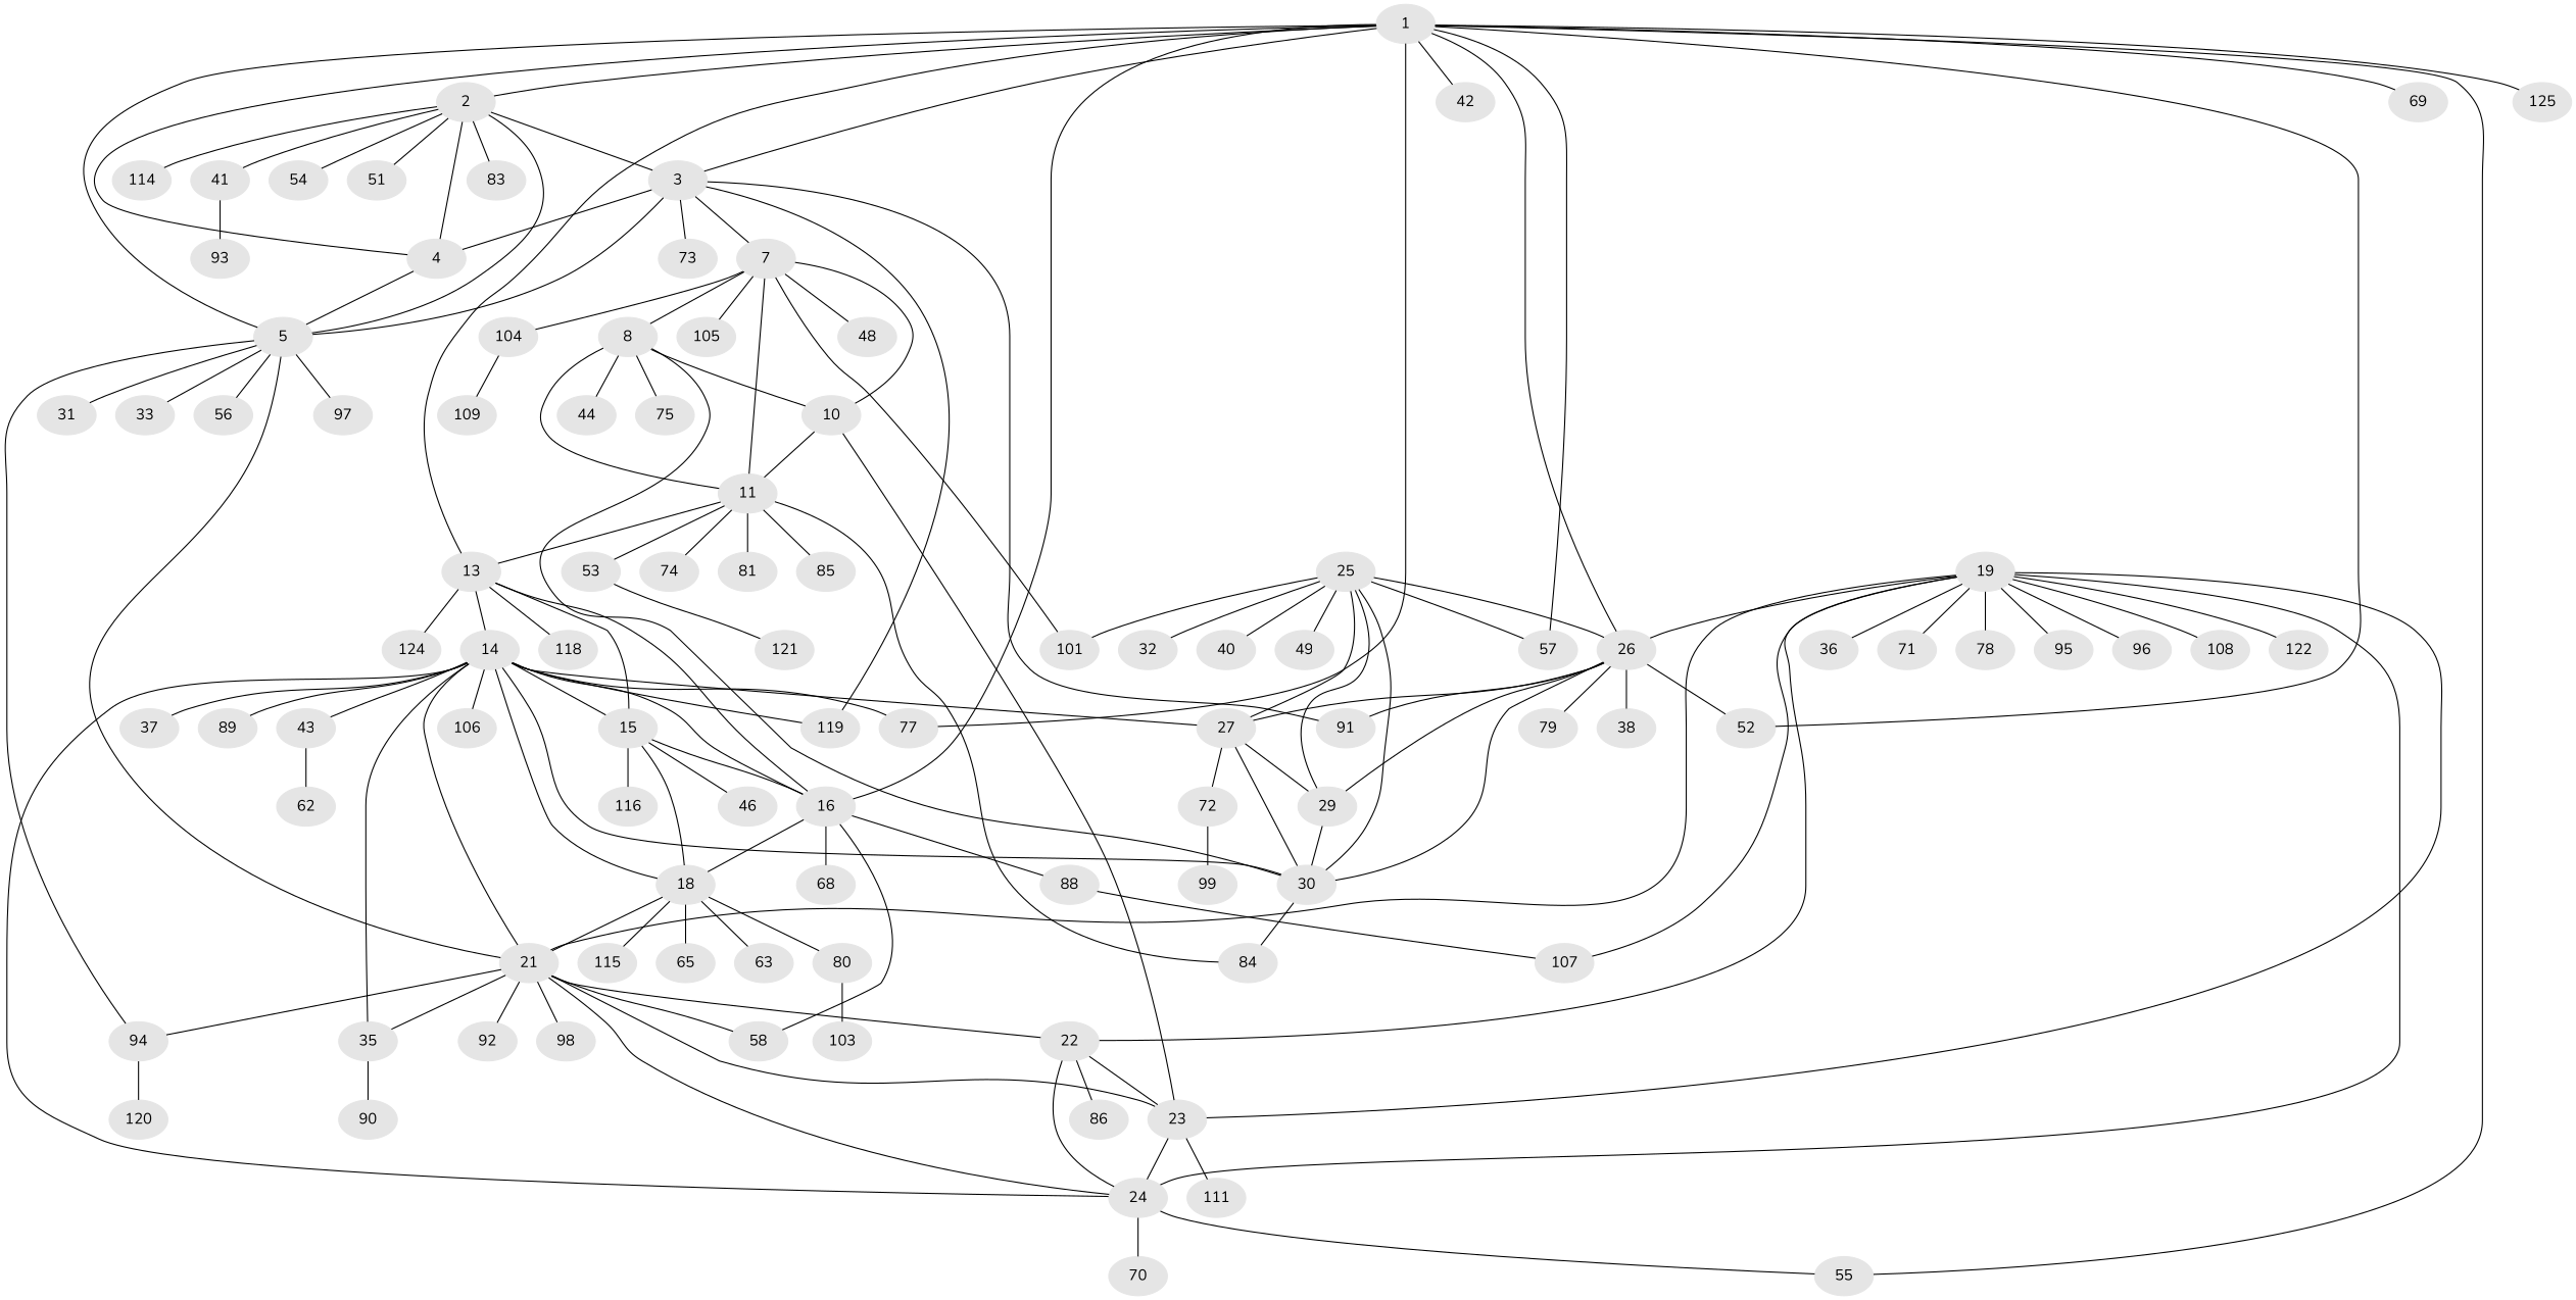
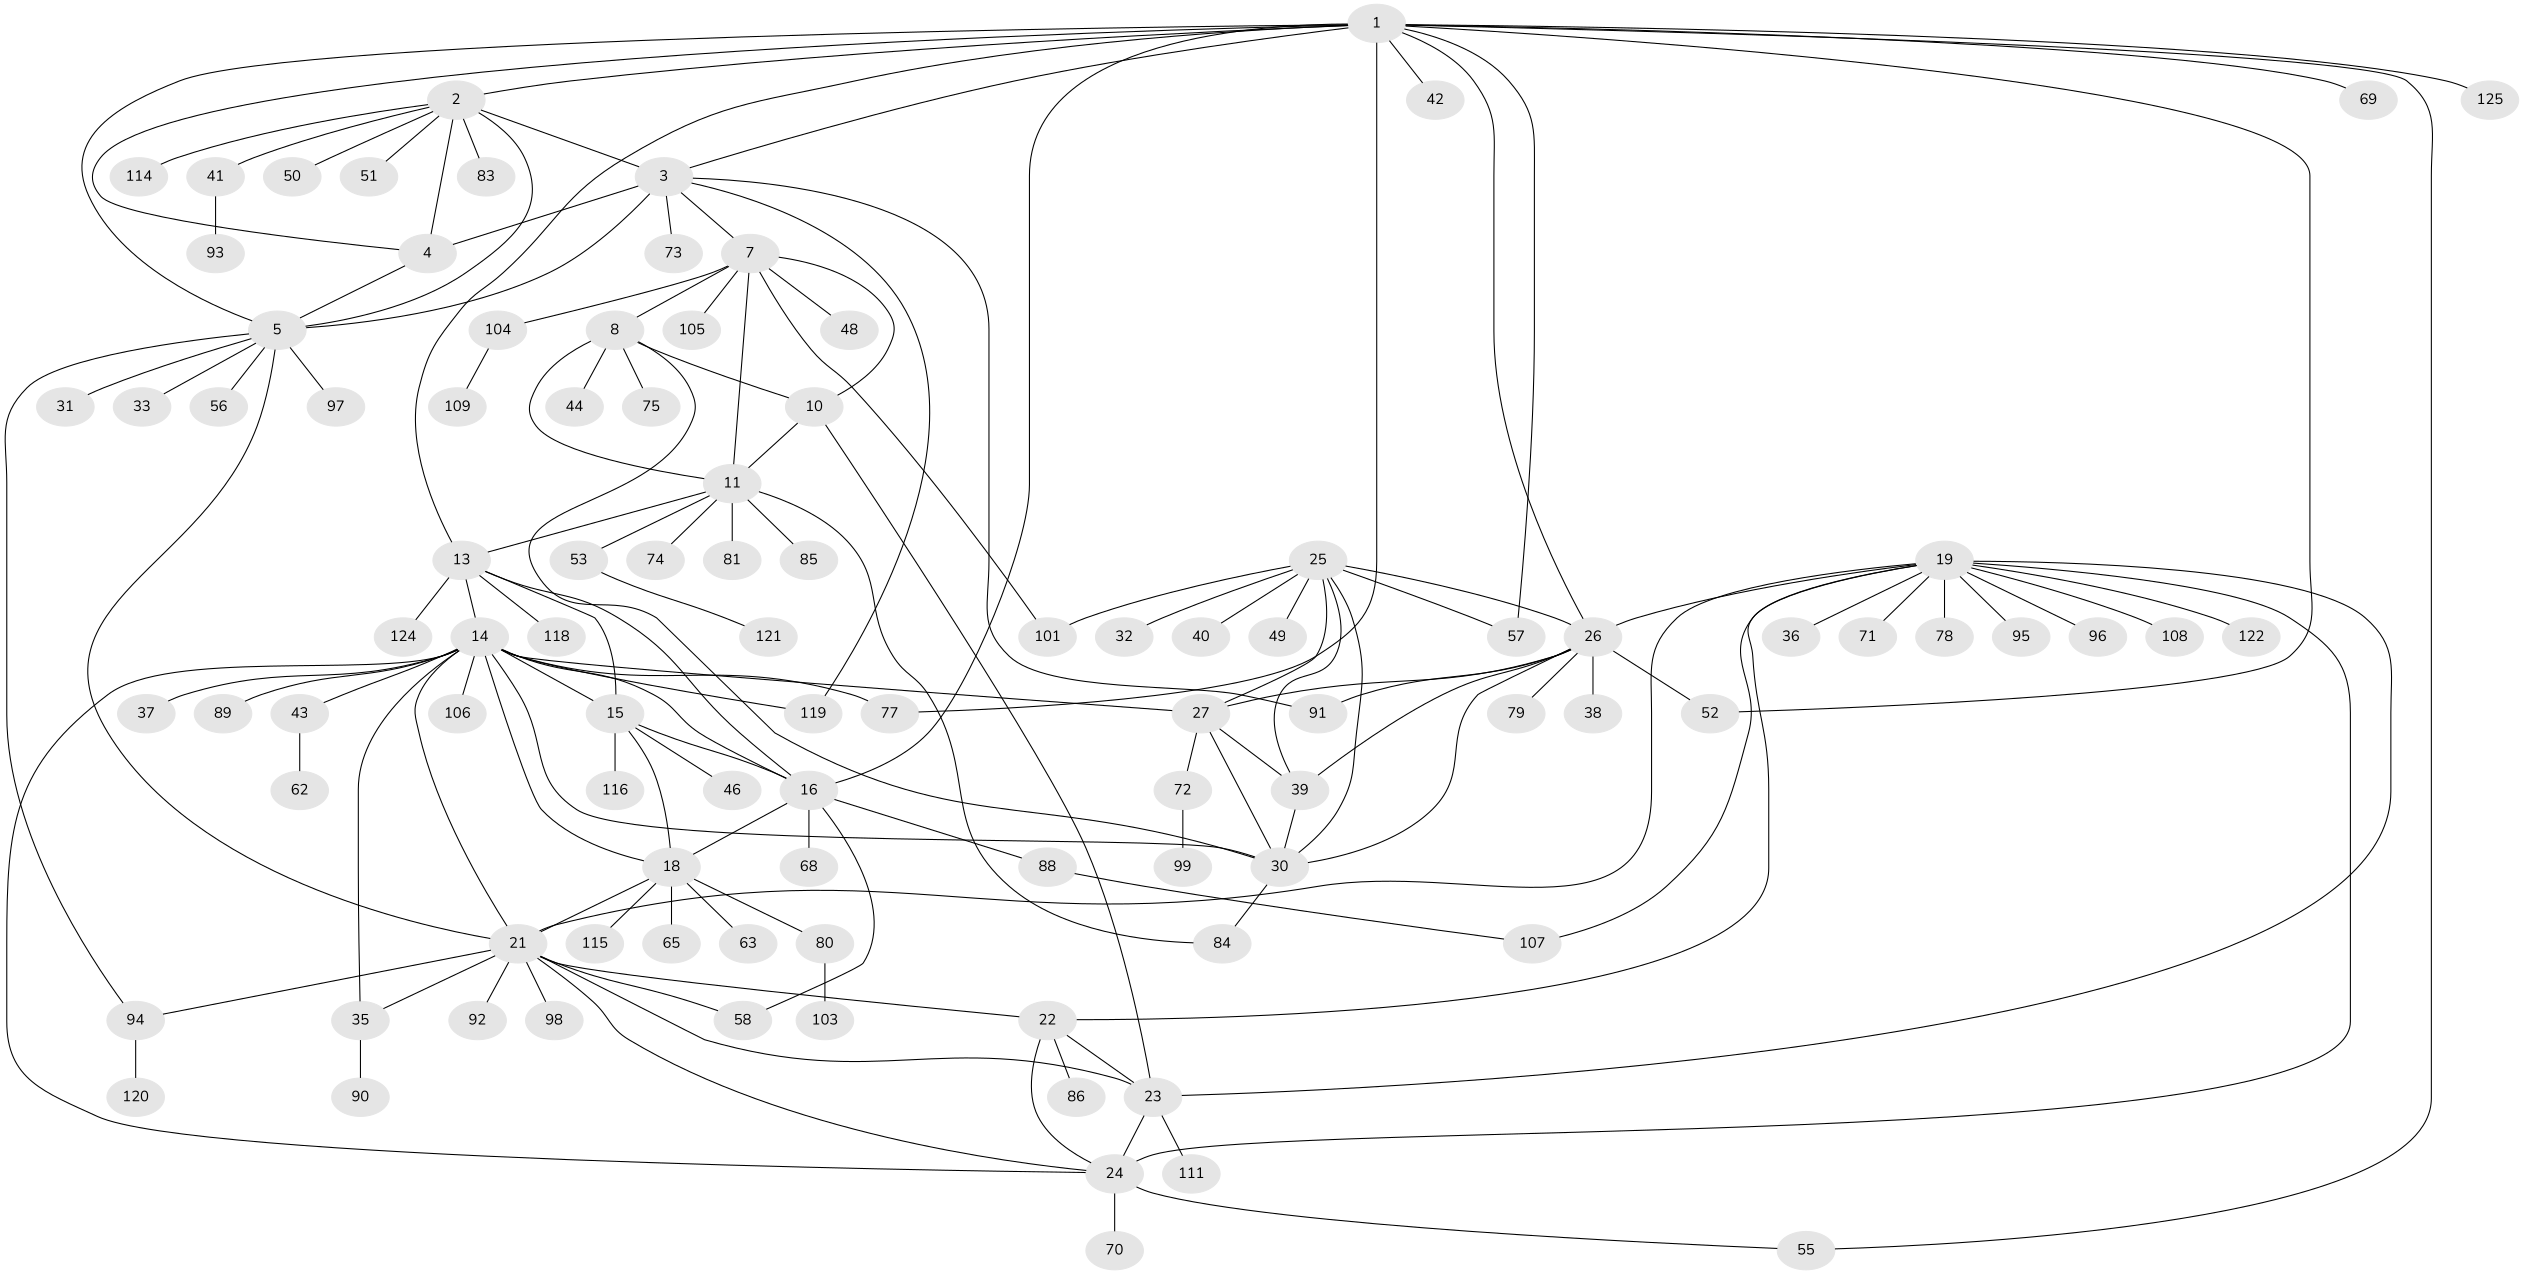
  graph {
    fontname=Nunito
    node [color=gray90 fontname=Nunito style=filled]
    edge [fontname=Nunito]
    1 [super="+47"]
    2 [super="+66"]
    3 [super="+6"]
    4 [super="+94"]
    5 [super="+100"]
    13 [super="+54"]
    16
    26 [super="+28"]
    42
    52
    55 [super="+67"]
    57
    69
    77
    125
    41
-   50 [label=54]
+   50
    51
    83
    114
    7 [super="+12"]
    73
    91
    119
    21 [super="+110"]
    31
    33
    n28 [label=94]
    56
    97
    14 [super="+17"]
    15 [super="+87"]
    118
    124
    18 [super="+60"]
    58
    68
    88
    30 [super="+45"]
    27 [super="+39"]
-   29 [super="+113"]
+   29 [super="+113" label=39]
    38
    79
    93
    8 [super="+9"]
    10 [super="+76"]
    11 [super="+61"]
    48
    101
    104
    105
    23
    24 [super="+80"]
    35 [super="+64"]
    22
    92
    98
    120
    44
    75
    53 [super="+123"]
    74
    81
    84
    85
    109
    111
    121
    37
    43
    89
    106
    46
    116
    63
    65
    n77 [label=80]
    115
    70
    72
    90
    62
    107
    103 [super="+112"]
    19 [super="+20"]
    36
    71
    78 [super="+117"]
    95
    96
    108
    122
    86 [super="+102"]
    25 [super="+59"]
    32
    40
    49
    99
    1 -- 2
    1 -- 3 [weight=2]
    1 -- 4
    1 -- 5
    1 -- 13
    1 -- 16
    1 -- 26
    1 -- 42
    1 -- 52
    1 -- 55
    1 -- 57
    1 -- 69
    1 -- 77
    1 -- 125
    2 -- 3 [weight=2]
    2 -- 4
    2 -- 5
    2 -- 41
    2 -- 50
    2 -- 51
    2 -- 83
    2 -- 114
    3 -- 4 [weight=2]
    3 -- 5 [weight=2]
    3 -- 7
    3 -- 73
    3 -- 91
    3 -- 119
    4 -- 5
    5 -- 21
    5 -- 31
    5 -- 33
    5 -- n28
    5 -- 56
    5 -- 97
    13 -- 16
    13 -- 14 [weight=2]
    13 -- 15
    13 -- 118
    13 -- 124
    16 -- 18
    16 -- 58
    16 -- 68
    16 -- 88
    26 -- 52
    26 -- 91
    26 -- 30 [weight=2]
    26 -- 27 [weight=2]
    26 -- 29 [weight=2]
    26 -- 38
    26 -- 79
    41 -- 93
    7 -- 8 [weight=4]
    7 -- 10 [weight=2]
    7 -- 11 [weight=2]
    7 -- 48
    7 -- 101
    7 -- 104
    7 -- 105
    21 -- n28
    21 -- 58
    21 -- 23
    21 -- 24
    21 -- 35
    21 -- 22
    21 -- 92
    21 -- 98
    n28 -- 120
    14 -- 16 [weight=2]
    14 -- 77
    14 -- 119
    14 -- 21
    14 -- 15 [weight=2]
    14 -- 18 [weight=2]
    14 -- 30
    14 -- 27
    14 -- 24
    14 -- 35
    14 -- 37
    14 -- 43
    14 -- 89
    14 -- 106
    15 -- 16
    15 -- 18
    15 -- 46
    15 -- 116
    18 -- 21
    18 -- 63
    18 -- 65
    18 -- n77
    18 -- 115
    88 -- 107
    30 -- 84
    27 -- 30
    27 -- 29
    27 -- 72
    29 -- 30
    8 -- 30
    8 -- 10 [weight=2]
    8 -- 11 [weight=2]
    8 -- 44
    8 -- 75
    10 -- 11
    10 -- 23
    11 -- 13
    11 -- 53
    11 -- 74
    11 -- 81
    11 -- 84
    11 -- 85
    104 -- 109
    23 -- 24
    23 -- 111
    24 -- 55
    24 -- 70
    35 -- 90
    22 -- 23
    22 -- 24
    22 -- 86
    53 -- 121
    43 -- 62
    n77 -- 103
    72 -- 99
    19 -- 26
    19 -- 21 [weight=2]
    19 -- 23 [weight=2]
    19 -- 24 [weight=2]
    19 -- 22 [weight=2]
    19 -- 107
    19 -- 36
    19 -- 71
    19 -- 78
    19 -- 95
    19 -- 96
    19 -- 108
    19 -- 122
    25 -- 26 [weight=2]
    25 -- 57
    25 -- 30
    25 -- 27
    25 -- 29
    25 -- 101
    25 -- 32
    25 -- 40
    25 -- 49
  }
